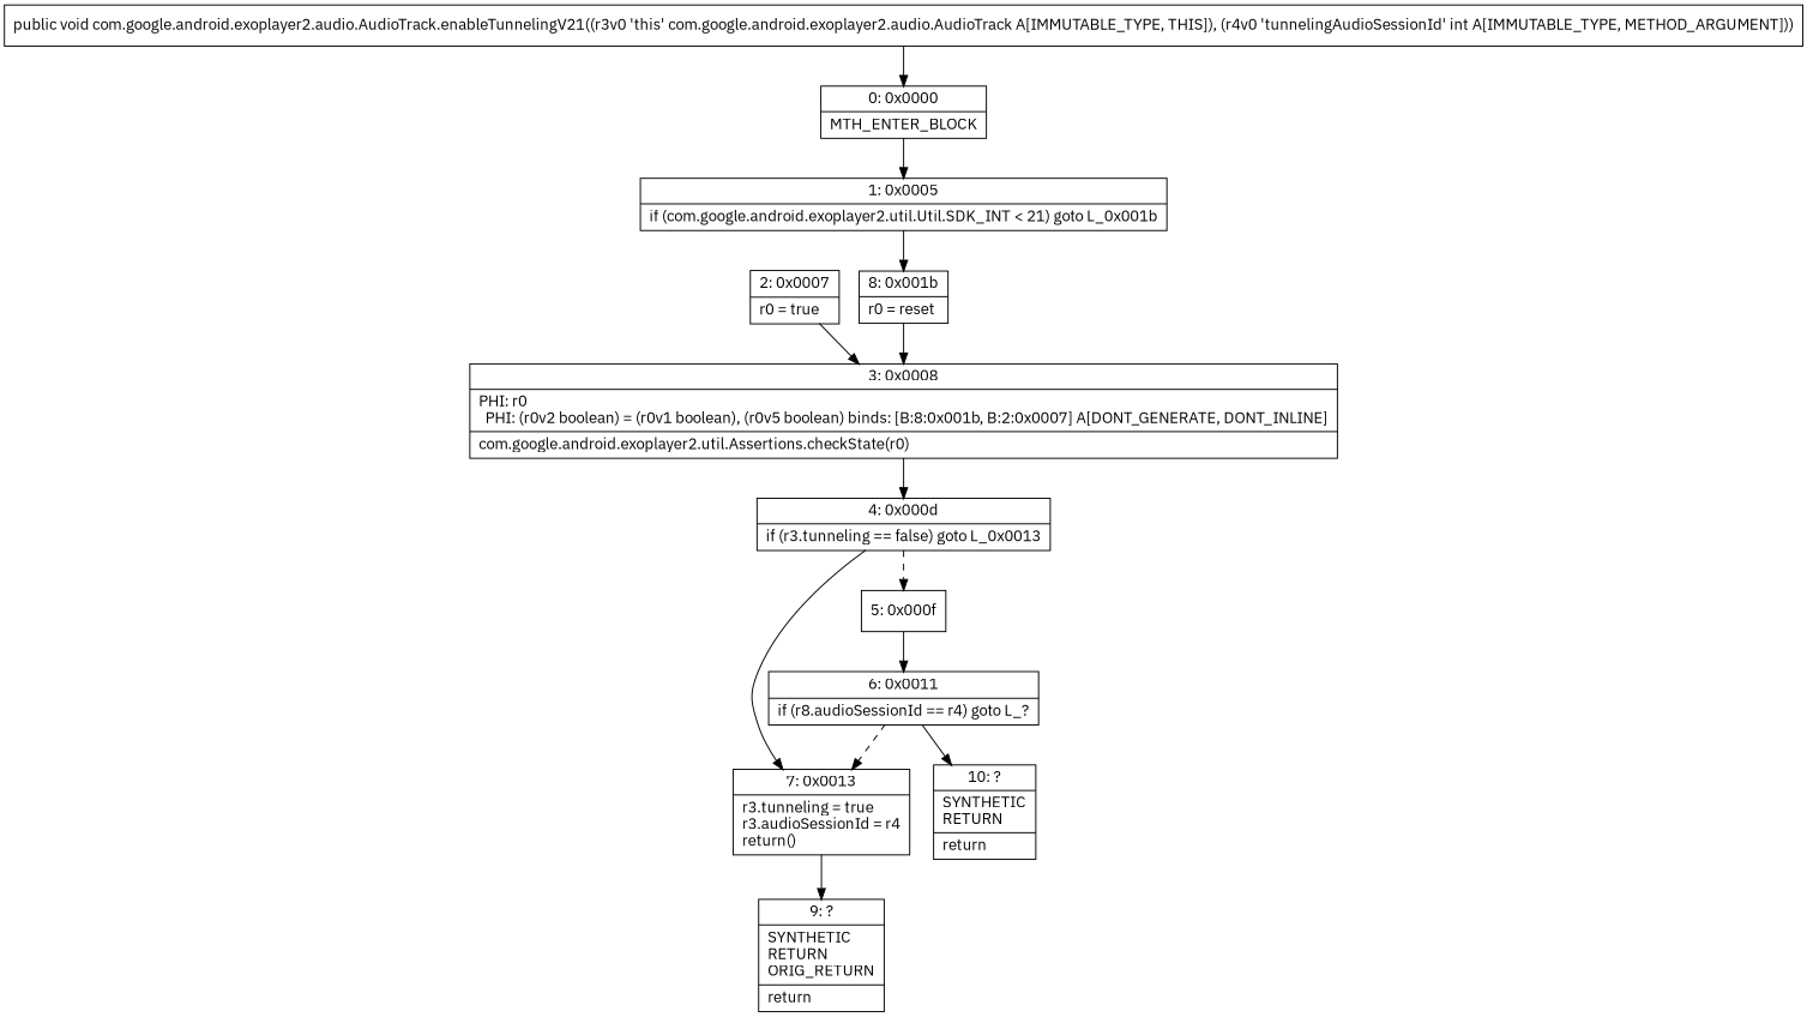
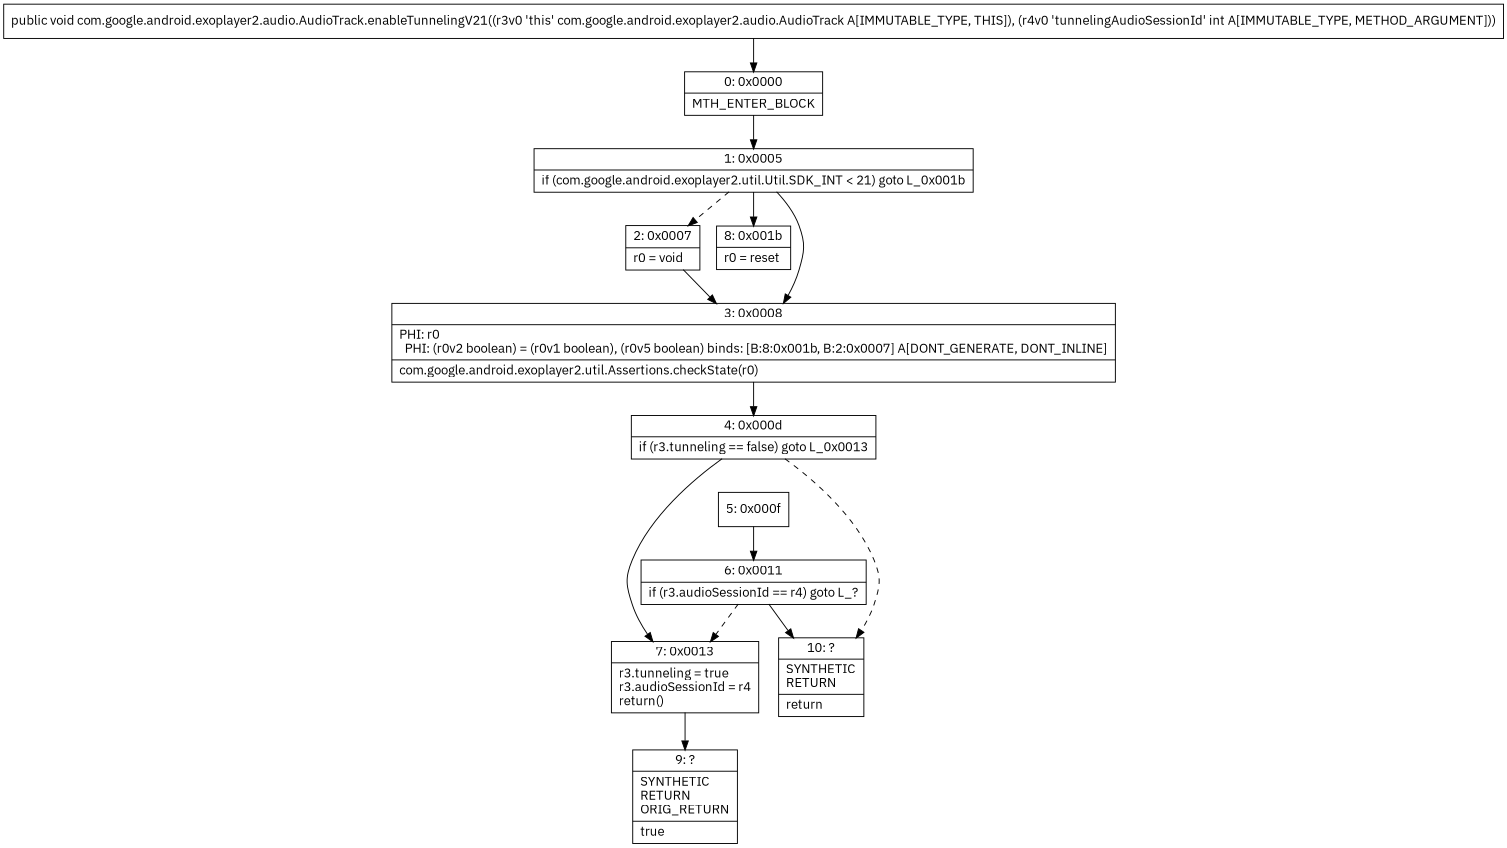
  digraph {
    fontname="IBM Plex Sans"
    node [fontname="IBM Plex Sans" shape=record]
    edge [fontname="IBM Plex Sans"]
    n1 [label="{0\:\ 0x0000|MTH_ENTER_BLOCK\l}"]
    n2 [label="{1\:\ 0x0005|if (com.google.android.exoplayer2.util.Util.SDK_INT \< 21) goto L_0x001b\l}"]
-   n3 [label="{2\:\ 0x0007|r0 = true\l}"]
+   n3 [label="{2\:\ 0x0007|r0 = void\l}"]
    n4 [label="{8\:\ 0x001b|r0 = reset\l}"]
    n5 [label="{3\:\ 0x0008|PHI: r0 \l  PHI: (r0v2 boolean) = (r0v1 boolean), (r0v5 boolean) binds: [B:8:0x001b, B:2:0x0007] A[DONT_GENERATE, DONT_INLINE]\l|com.google.android.exoplayer2.util.Assertions.checkState(r0)\l}"]
    n6 [label="{4\:\ 0x000d|if (r3.tunneling == false) goto L_0x0013\l}"]
    n7 [label="{5\:\ 0x000f}"]
    n8 [label="{7\:\ 0x0013|r3.tunneling = true\lr3.audioSessionId = r4\lreturn()\l}"]
-   n9 [label="{6\:\ 0x0011|if (r8.audioSessionId == r4) goto L_?\l}"]
-   n10 [label="{9\:\ ?|SYNTHETIC\lRETURN\lORIG_RETURN\l|return\l}"]
+   n9 [label="{6\:\ 0x0011|if (r3.audioSessionId == r4) goto L_?\l}"]
+   n10 [label="{9\:\ ?|SYNTHETIC\lRETURN\lORIG_RETURN\l|true\l}"]
    n11 [label="{10\:\ ?|SYNTHETIC\lRETURN\l|return\l}"]
    n12 [label="{public void com.google.android.exoplayer2.audio.AudioTrack.enableTunnelingV21((r3v0 'this' com.google.android.exoplayer2.audio.AudioTrack A[IMMUTABLE_TYPE, THIS]), (r4v0 'tunnelingAudioSessionId' int A[IMMUTABLE_TYPE, METHOD_ARGUMENT])) }"]
    n1 -> n2
+   n2 -> n3 [style=dashed]
    n2 -> n4
    n3 -> n5
-   n4 -> n5
+   n2 -> n5
    n5 -> n6
-   n6 -> n7 [style=dashed]
+   n6 -> n11 [style=dashed]
    n6 -> n8
    n7 -> n9
    n8 -> n10
    n9 -> n8 [style=dashed]
    n9 -> n11
    n12 -> n1
  }
